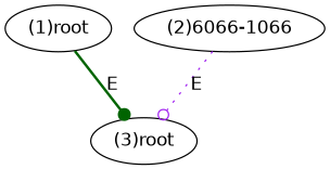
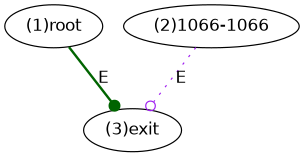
  digraph {
    fontname="DejaVu Sans"
    node [fontname="DejaVu Sans"]
    edge [fontname="DejaVu Sans"]
    n1 [label="(1)root"]
-   n2 [label="(3)root"]
-   n3 [label="(2)6066-1066"]
+   n2 [label="(3)exit"]
+   n3 [label="(2)1066-1066"]
    n1 -> n2 [arrowhead=dot color=darkgreen label=E style=bold]
    n3 -> n2 [arrowhead=odot color=purple label=E style=dotted]
  }
